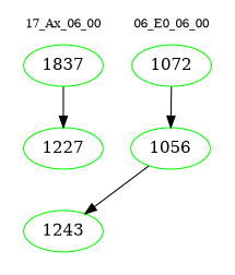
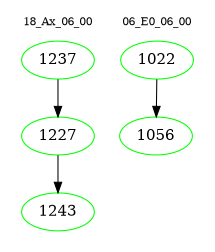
  digraph {
    node [color=green]
    edge [color=black]
-   n1 [label=1837]
+   n1 [label=1237]
    n2 [label=1227]
    n3 [label=1243]
-   n4 [label=1072]
+   n4 [label=1022]
    n5 [label=1056]
    subgraph cluster_1 {
      color=white
      fontsize=10
-     label="17_Ax_06_00"
+     label="18_Ax_06_00"
      n1
      n2
      n3
    }
    subgraph cluster_2 {
      color=white
      fontsize=10
      label="06_E0_06_00"
      n4
      n5
    }
    n1 -> n2
-   n5 -> n3
+   n2 -> n3
    n4 -> n5
  }
